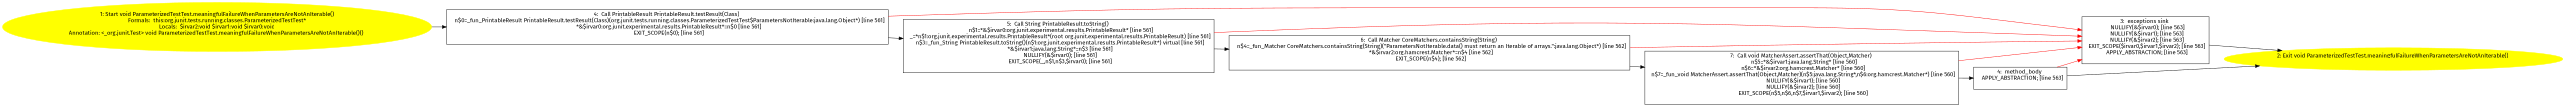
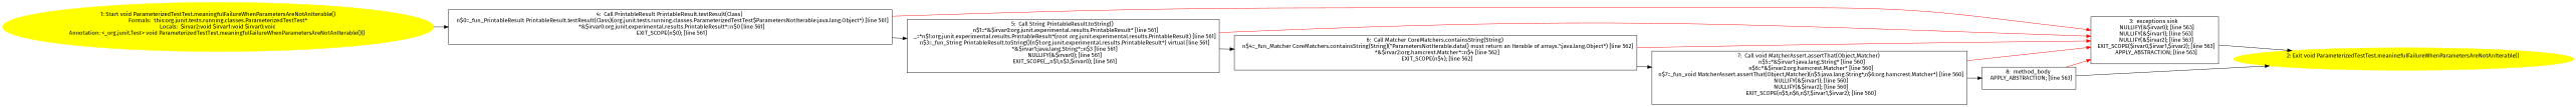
  digraph {
    rankdir=LR
    fontname="Fira Sans"
    node [fontname="Fira Sans" shape=box]
    edge [fontname="Fira Sans"]
    n1 [color=yellow label="1: Start void ParameterizedTestTest.meaningfulFailureWhenParametersAreNotAnIterable()\nFormals:  this:org.junit.tests.running.classes.ParameterizedTestTest*\nLocals:  $irvar2:void $irvar1:void $irvar0:void\nAnnotation: <_org.junit.Test> void ParameterizedTestTest.meaningfulFailureWhenParametersAreNotAnIterable()() \n  " style=filled shape=""]
    n2 [label="4:  Call PrintableResult PrintableResult.testResult(Class) \n   n$0=_fun_PrintableResult PrintableResult.testResult(Class)(org.junit.tests.running.classes.ParameterizedTestTest$ParametersNotIterable:java.lang.Object*) [line 561]\n  *&$irvar0:org.junit.experimental.results.PrintableResult*=n$0 [line 561]\n  EXIT_SCOPE(n$0); [line 561]\n "]
    n3 [label="3:  exceptions sink \n   NULLIFY(&$irvar0); [line 563]\n  NULLIFY(&$irvar1); [line 563]\n  NULLIFY(&$irvar2); [line 563]\n  EXIT_SCOPE($irvar0,$irvar1,$irvar2); [line 563]\n  APPLY_ABSTRACTION; [line 563]\n "]
    n4 [label="5:  Call String PrintableResult.toString() \n   n$1=*&$irvar0:org.junit.experimental.results.PrintableResult* [line 561]\n  _=*n$1:org.junit.experimental.results.PrintableResult*(root org.junit.experimental.results.PrintableResult) [line 561]\n  n$3=_fun_String PrintableResult.toString()(n$1:org.junit.experimental.results.PrintableResult*) virtual [line 561]\n  *&$irvar1:java.lang.String*=n$3 [line 561]\n  NULLIFY(&$irvar0); [line 561]\n  EXIT_SCOPE(_,n$1,n$3,$irvar0); [line 561]\n "]
    n5 [color=yellow label="2: Exit void ParameterizedTestTest.meaningfulFailureWhenParametersAreNotAnIterable() \n  " style=filled shape=""]
    n6 [label="6:  Call Matcher CoreMatchers.containsString(String) \n   n$4=_fun_Matcher CoreMatchers.containsString(String)(\"ParametersNotIterable.data() must return an Iterable of arrays.\":java.lang.Object*) [line 562]\n  *&$irvar2:org.hamcrest.Matcher*=n$4 [line 562]\n  EXIT_SCOPE(n$4); [line 562]\n "]
    n7 [label="7:  Call void MatcherAssert.assertThat(Object,Matcher) \n   n$5=*&$irvar1:java.lang.String* [line 560]\n  n$6=*&$irvar2:org.hamcrest.Matcher* [line 560]\n  n$7=_fun_void MatcherAssert.assertThat(Object,Matcher)(n$5:java.lang.String*,n$6:org.hamcrest.Matcher*) [line 560]\n  NULLIFY(&$irvar1); [line 560]\n  NULLIFY(&$irvar2); [line 560]\n  EXIT_SCOPE(n$5,n$6,n$7,$irvar1,$irvar2); [line 560]\n "]
-   n8 [label="4:  method_body \n   APPLY_ABSTRACTION; [line 563]\n "]
+   n8 [label="8:  method_body \n   APPLY_ABSTRACTION; [line 563]\n "]
    n1 -> n2
    n2 -> n3 [color=red]
    n2 -> n4
    n3 -> n5
    n4 -> n3 [color=red]
    n4 -> n6
    n6 -> n3 [color=red]
    n6 -> n7
    n7 -> n3 [color=red]
    n7 -> n8
    n8 -> n3 [color=red]
    n8 -> n5
  }
